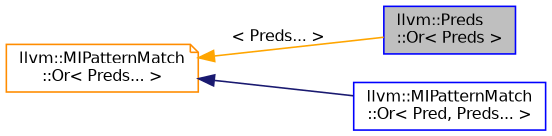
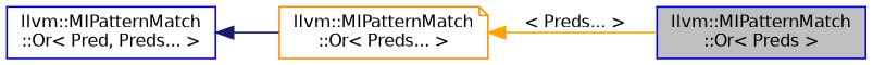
  digraph {
    rankdir=LR
    node [color=blue fontname=Helvetica fontsize=10 shape=box]
    edge [dir=back fontname=Helvetica fontsize=10 labelfontname=Helvetica labelfontsize=10 style=solid]
-   n1 [fillcolor=grey75 fontcolor=black height=0.2 label="llvm::Preds\l::Or\< Preds \>" style=filled width=0.4]
+   n1 [fillcolor=grey75 fontcolor=black height=0.2 label="llvm::MIPatternMatch\l::Or\< Preds \>" style=filled width=0.4]
    n2 [color=darkorange height=0.2 label="llvm::MIPatternMatch\l::Or\< Preds... \>" shape=note width=0.4]
    n3 [height=0.2 label="llvm::MIPatternMatch\l::Or\< Pred, Preds... \>" width=0.4]
    n2 -> n1 [color=orange label=" \< Preds... \>"]
-   n2 -> n3 [color=midnightblue]
+   n3 -> n2 [color=midnightblue]
  }
